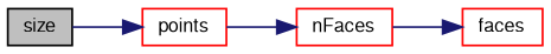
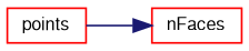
  digraph {
    rankdir=LR
    node [color=red fontname=FreeSans fontsize=10 shape=record]
    edge [color=midnightblue fontname=FreeSans fontsize=10 labelfontname=FreeSans labelfontsize=10 style=solid]
-   n1 [color=black fillcolor=grey75 fontcolor=black height=0.2 label=size style=filled width=0.4]
    n2 [height=0.2 label=points width=0.4]
-   n3 [height=0.2 label=faces width=0.4]
    n4 [height=0.2 label=nFaces width=0.4]
-   n1 -> n2
    n2 -> n4
-   n4 -> n3
  }
